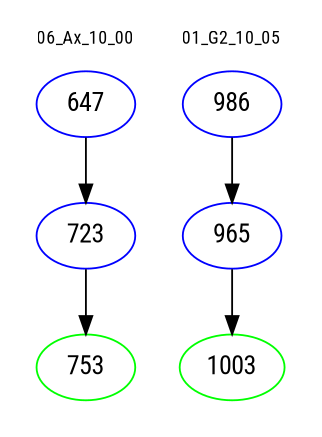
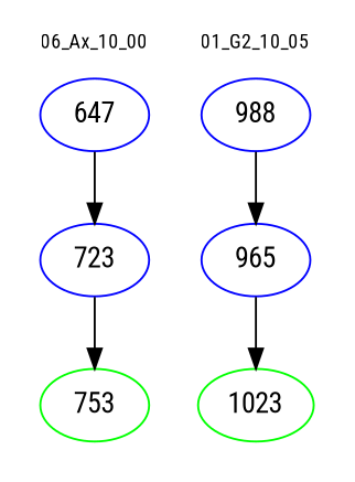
  digraph {
    fontname="Roboto Condensed"
    node [color=blue fontname="Roboto Condensed"]
    edge [color=black fontname="Roboto Condensed"]
    n1 [label=647]
    n2 [label=723]
    n3 [color=green label=753]
-   n4 [label=986]
+   n4 [label=988]
    n5 [label=965]
-   n6 [color=green label=1003]
+   n6 [color=green label=1023]
    subgraph cluster_1 {
      color=white
      fontsize=10
      label="06_Ax_10_00"
      n1
      n2
      n3
    }
    subgraph cluster_2 {
      color=white
      fontsize=10
      label="01_G2_10_05"
      n4
      n5
      n6
    }
    n1 -> n2
    n2 -> n3
    n4 -> n5
    n5 -> n6
  }
